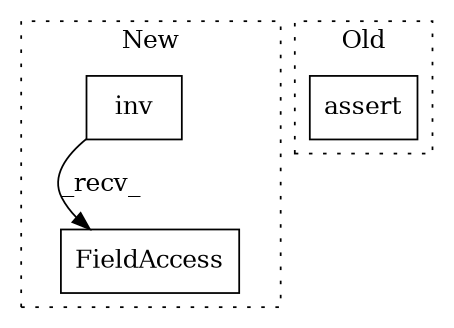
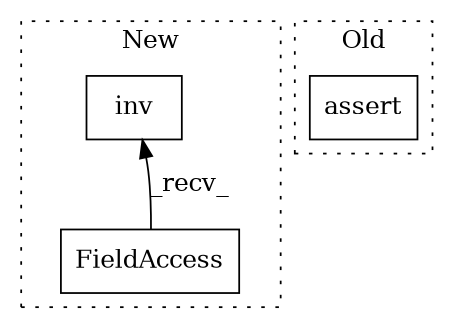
  digraph {
    node [shape=box]
    n1 [a=32 l="4,1" label=inv s="7003,7017"]
    n2 [a=22 l=12 label=FieldAccess s=6990]
    n3 [a=6 l=7 label=assert s=6069]
    subgraph cluster_1 {
      label=New
      style=dotted
      n1
      n2
    }
    subgraph cluster_2 {
      label=Old
      style=dotted
      n3
    }
-   n1 -> n2 [label=_recv_]
+   n2 -> n1 [label=_recv_]
  }
